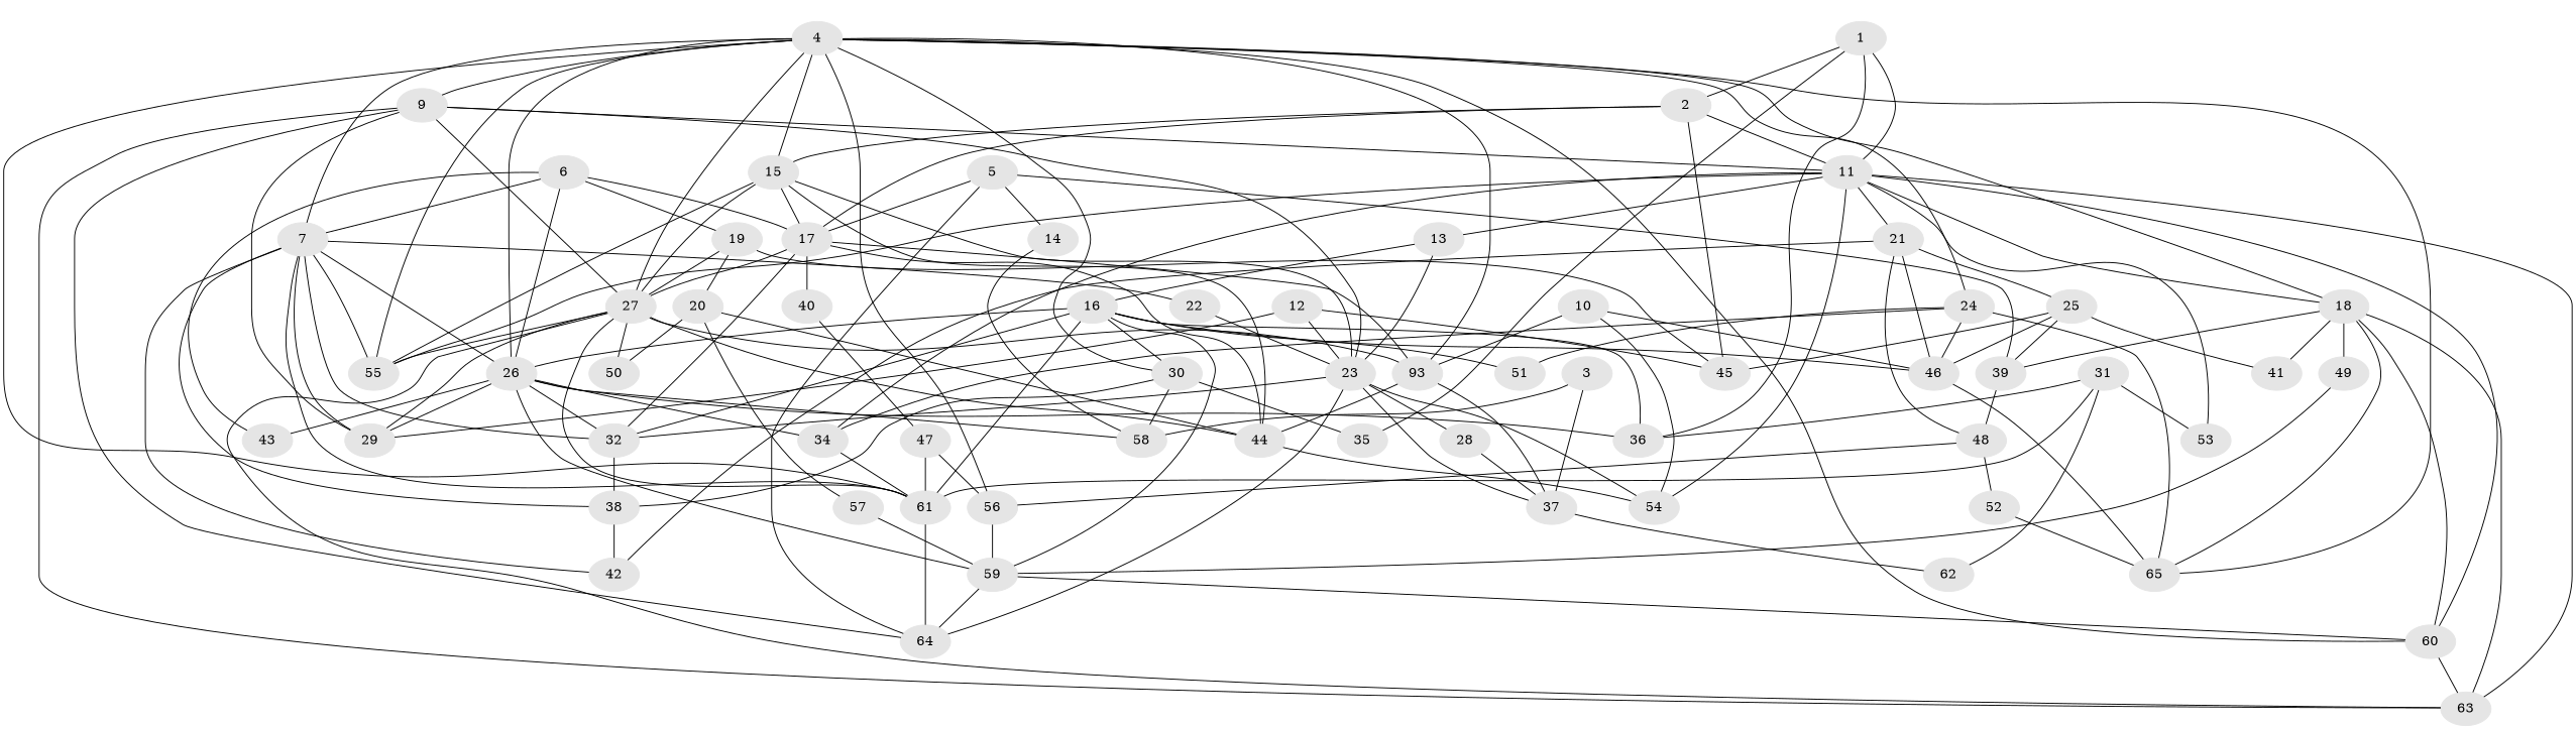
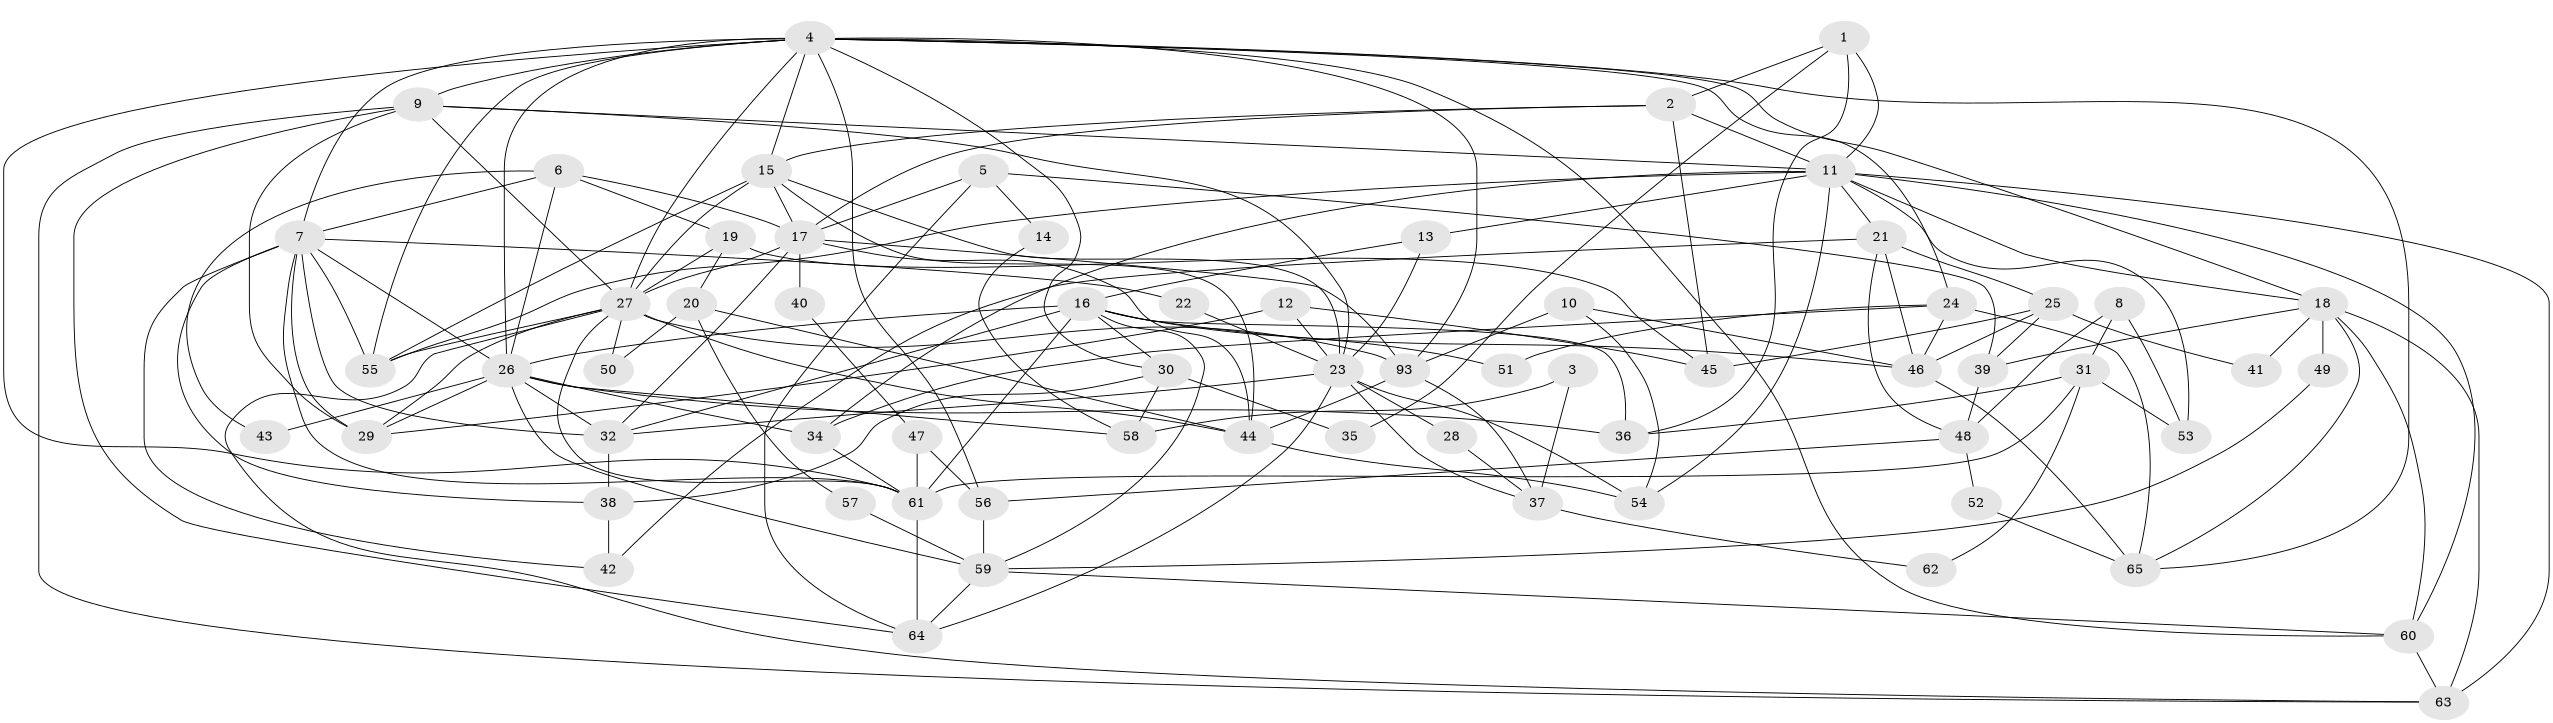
  graph {
    node [color=gray90 style=filled]
    edge [weight=1.0]
    1
    2
    11
    35
    36
    15
    17
    45
    18
    55
    60
    53
    63
    54
    13
    21
    34
    27
    23
    44
    n21 [label=93]
    32
    40
    3
    37
    58
    62
    4
    7
    9
    24
    26
    30
    56
    61
    65
    22
    29
    38
    42
    64
    39
    41
    49
    46
    51
    43
    59
    50
    5
    14
    48
    6
    19
    20
+   8
    31
    52
    28
    10
    16
    25
    12
    47
    57
    1 -- 2
    1 -- 11
    1 -- 35
    1 -- 36
    2 -- 11
    2 -- 15
    2 -- 17
    2 -- 45
    11 -- 18
    11 -- 55
    11 -- 60
    11 -- 53
    11 -- 63
    11 -- 54
    11 -- 13
    11 -- 21
    11 -- 34
    15 -- 17
    15 -- 55
    15 -- 27
    15 -- 23 [weight=2.0]
    15 -- 44
    17 -- 27
    17 -- 44
    17 -- n21
    17 -- 32
    17 -- 40
    18 -- 60
    18 -- 63 [weight=2.0]
    18 -- 65
    18 -- 39
    18 -- 41 [weight=2.0]
    18 -- 49 [weight=2.0]
    60 -- 63
    13 -- 23
    13 -- 16
    21 -- 42
    21 -- 46
    21 -- 48
    21 -- 25
    34 -- 61
    27 -- 55 [weight=2.0]
    27 -- 63
    27 -- 44
    27 -- n21 [weight=2.0]
    27 -- 61
    27 -- 29
    27 -- 50
    23 -- 54
    23 -- 32
    23 -- 37
    23 -- 64
    23 -- 28
    44 -- 54
    n21 -- 44
    n21 -- 37
    32 -- 38
    40 -- 47
    3 -- 37
    3 -- 58
    37 -- 62
    4 -- 15
    4 -- 18
    4 -- 55
    4 -- 60
    4 -- 27
    4 -- n21
    4 -- 7
    4 -- 9
    4 -- 24
    4 -- 26
    4 -- 30
    4 -- 56
    4 -- 61
    4 -- 65
    7 -- 55
    7 -- 32
    7 -- 26
    7 -- 61
    7 -- 22
    7 -- 29 [weight=3.0]
    7 -- 38
    7 -- 42
    9 -- 11 [weight=2.0]
    9 -- 63
    9 -- 27
    9 -- 23
    9 -- 29 [weight=2.0]
    9 -- 64
    24 -- 34
    24 -- 65
    24 -- 46
    24 -- 51
    26 -- 36
    26 -- 34
    26 -- 32
    26 -- 58
    26 -- 29
    26 -- 43
    26 -- 59
    30 -- 35
    30 -- 58
    30 -- 38
    56 -- 59
    61 -- 64
    22 -- 23
    38 -- 42
    39 -- 48
    49 -- 59
    46 -- 65
    59 -- 60
    59 -- 64
    5 -- 17
    5 -- 64
    5 -- 39
    5 -- 14
    14 -- 58
    48 -- 56
    48 -- 52
    6 -- 17
    6 -- 7
    6 -- 26
    6 -- 43
    6 -- 19
    19 -- 45
    19 -- 27
    19 -- 20
    20 -- 44
    20 -- 50
    20 -- 57
+   8 -- 53
+   8 -- 48
+   8 -- 31
    31 -- 36
    31 -- 53
    31 -- 62
    31 -- 61
    52 -- 65
    28 -- 37
    10 -- 54
    10 -- n21
    10 -- 46
    16 -- 36
    16 -- 32
    16 -- 26 [weight=2.0]
    16 -- 30
    16 -- 61
    16 -- 46
    16 -- 51
    16 -- 59
    25 -- 45
    25 -- 39
    25 -- 41
    25 -- 46
    12 -- 45
    12 -- 23
    12 -- 29
    47 -- 56
    47 -- 61
    57 -- 59
  }
